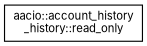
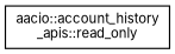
  digraph {
    rankdir=LR
    fontname=Inter
-   n1 [color=black fillcolor=white fontname=Inter fontsize=10 height=0.2 label="aacio::account_history\l_history::read_only" shape=record style=filled width=0.4]
+   n1 [color=black fillcolor=white fontname=Inter fontsize=10 height=0.2 label="aacio::account_history\l_apis::read_only" shape=record style=filled width=0.4]
  }
